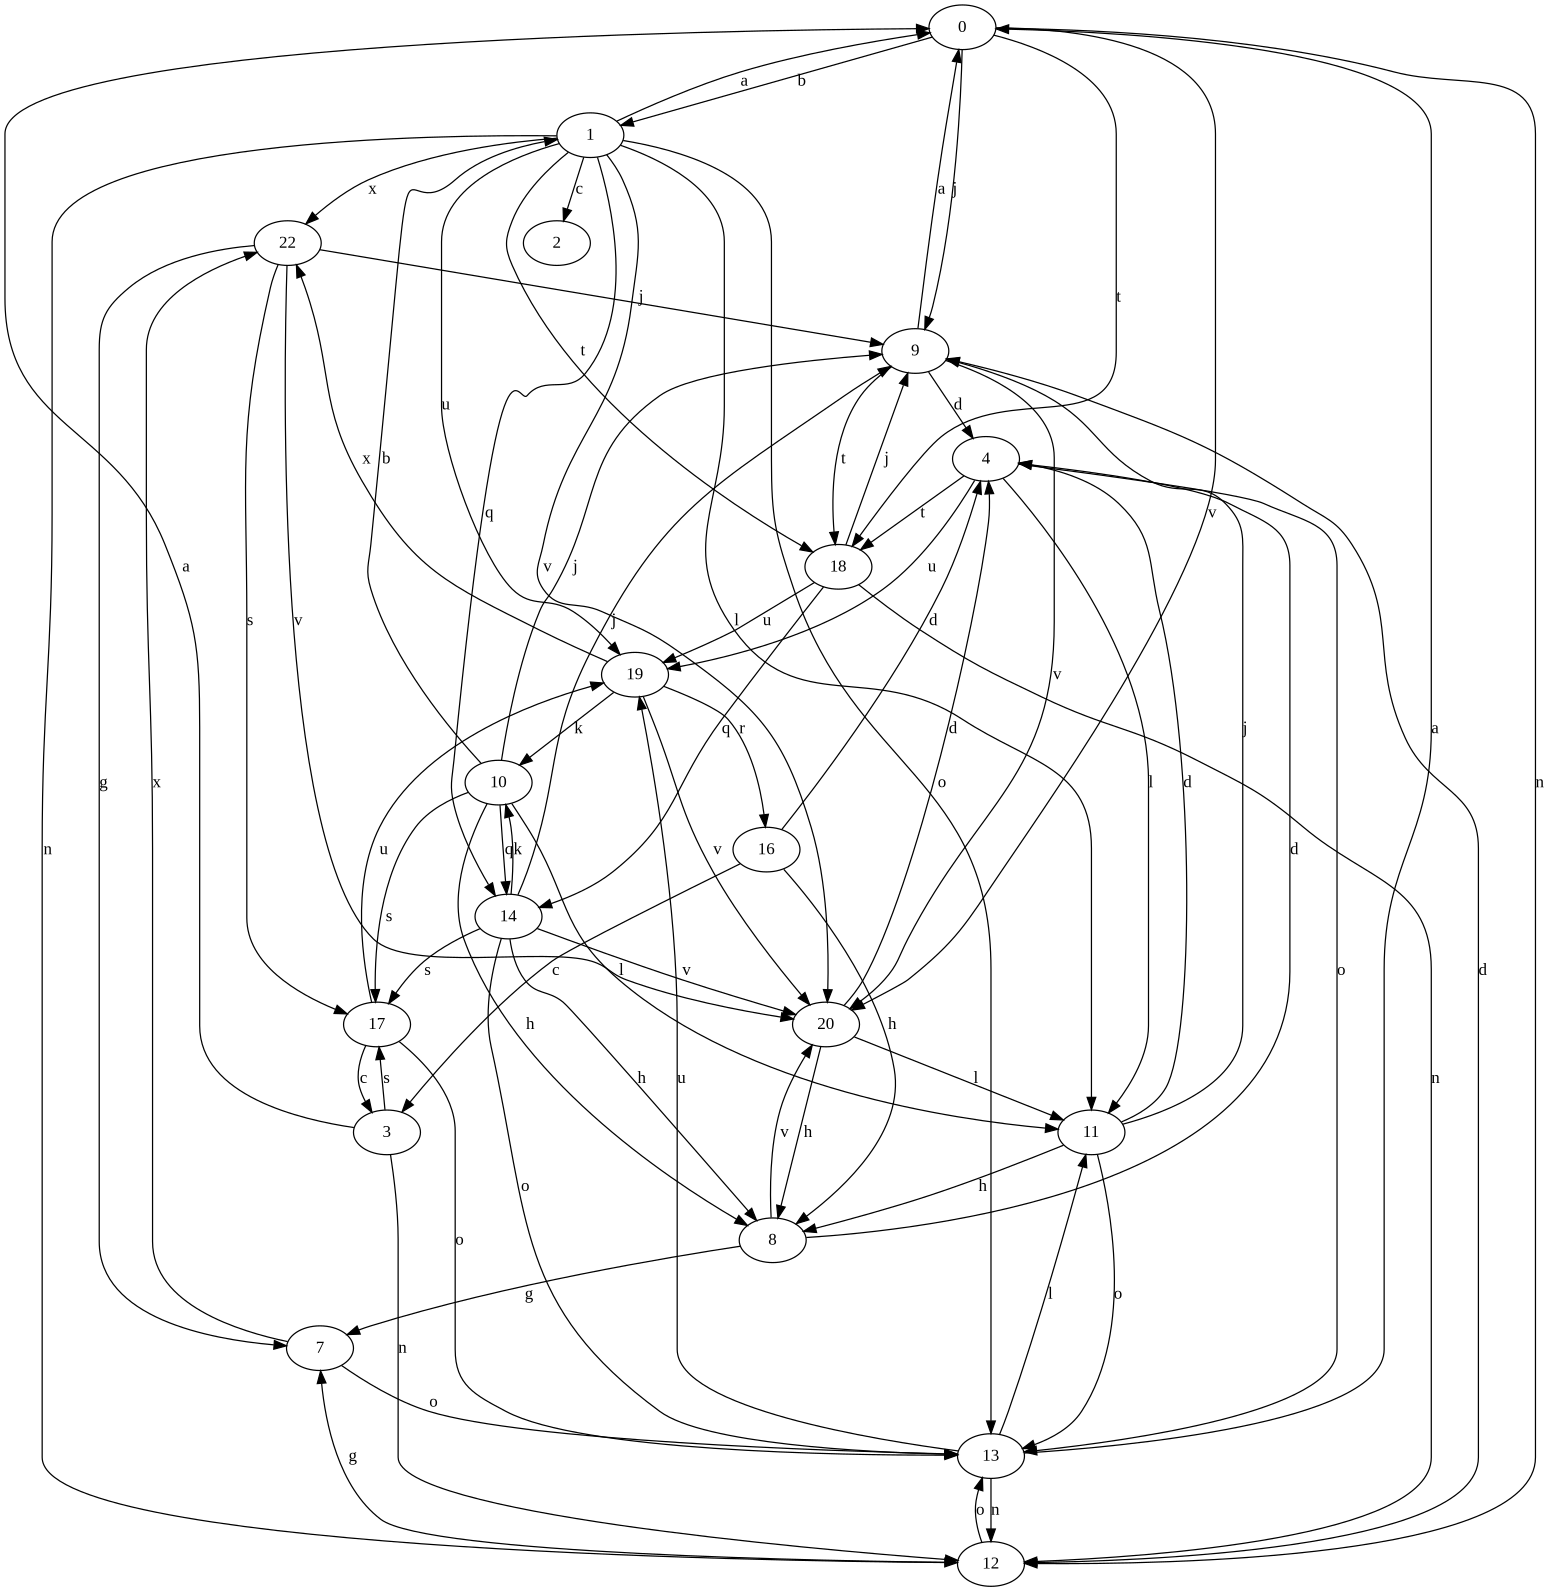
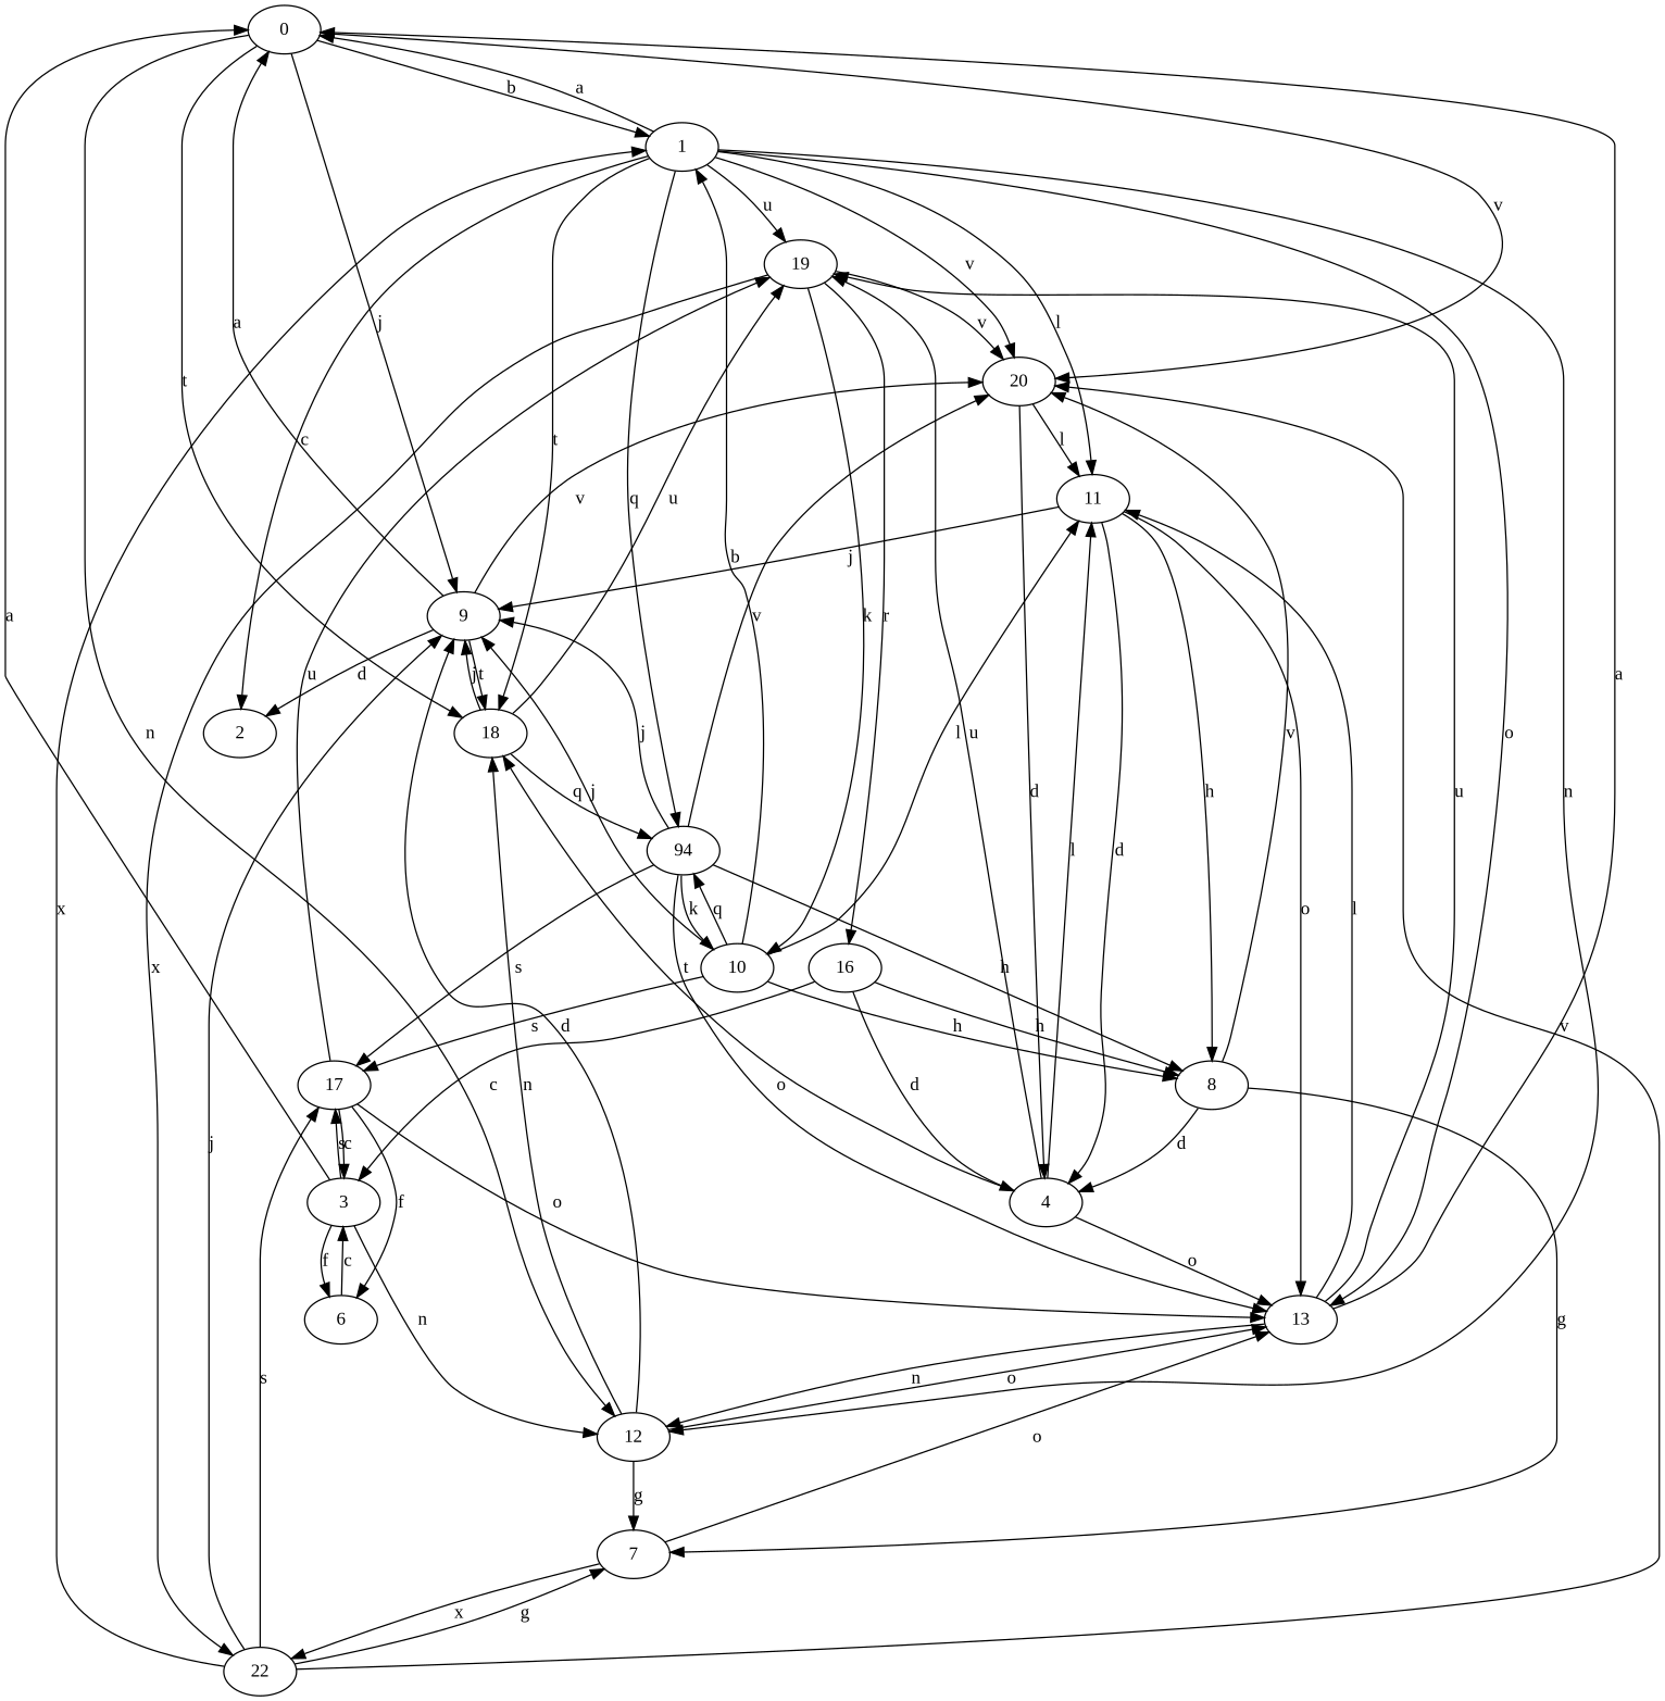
  strict digraph {
    fontname="Liberation Serif"
    node [fontname="Liberation Serif"]
    edge [fontname="Liberation Serif"]
    0
    1
    9
    12
    18
    20
    2
    11
    13
-   14
+   14 [label=94]
    19
    22
    4
    7
    8
    17
    10
    16
    3
+   6
    0 -> 1 [label=b]
    0 -> 9 [label=j]
    0 -> 12 [label=n]
    0 -> 18 [label=t]
    0 -> 20 [label=v]
    1 -> 0 [label=a]
    1 -> 12 [label=n]
    1 -> 18 [label=t]
    1 -> 20 [label=v]
    1 -> 2 [label=c]
    1 -> 11 [label=l]
    1 -> 13 [label=o]
    1 -> 14 [label=q]
    1 -> 19 [label=u]
-   1 -> 22 [label=x]
+   22 -> 1 [label=x]
    9 -> 0 [label=a]
    9 -> 18 [label=t]
    9 -> 20 [label=v]
-   9 -> 4 [label=d]
+   9 -> 2 [label=d]
    12 -> 9 [label=d]
    12 -> 13 [label=o]
    12 -> 7 [label=g]
    18 -> 9 [label=j]
-   18 -> 12 [label=n]
+   12 -> 18 [label=n]
    18 -> 14 [label=q]
    18 -> 19 [label=u]
    20 -> 11 [label=l]
    20 -> 4 [label=d]
-   20 -> 8 [label=h]
    11 -> 9 [label=j]
    11 -> 13 [label=o]
    11 -> 4 [label=d]
    11 -> 8 [label=h]
    13 -> 0 [label=a]
    13 -> 12 [label=n]
    13 -> 11 [label=l]
    13 -> 19 [label=u]
    14 -> 9 [label=j]
    14 -> 20 [label=v]
    14 -> 13 [label=o]
    14 -> 8 [label=h]
    14 -> 17 [label=s]
    14 -> 10 [label=k]
    19 -> 20 [label=v]
    19 -> 22 [label=x]
    19 -> 10 [label=k]
    19 -> 16 [label=r]
    22 -> 9 [label=j]
    22 -> 20 [label=v]
    22 -> 7 [label=g]
    22 -> 17 [label=s]
    4 -> 18 [label=t]
    4 -> 11 [label=l]
    4 -> 13 [label=o]
    4 -> 19 [label=u]
    7 -> 13 [label=o]
    7 -> 22 [label=x]
    8 -> 20 [label=v]
    8 -> 4 [label=d]
    8 -> 7 [label=g]
    17 -> 13 [label=o]
    17 -> 19 [label=u]
    17 -> 3 [label=c]
+   17 -> 6 [label=f]
    10 -> 1 [label=b]
    10 -> 9 [label=j]
    10 -> 11 [label=l]
    10 -> 14 [label=q]
    10 -> 8 [label=h]
    10 -> 17 [label=s]
    16 -> 4 [label=d]
    16 -> 8 [label=h]
    16 -> 3 [label=c]
    3 -> 0 [label=a]
    3 -> 12 [label=n]
    3 -> 17 [label=s]
+   3 -> 6 [label=f]
+   6 -> 3 [label=c]
  }
